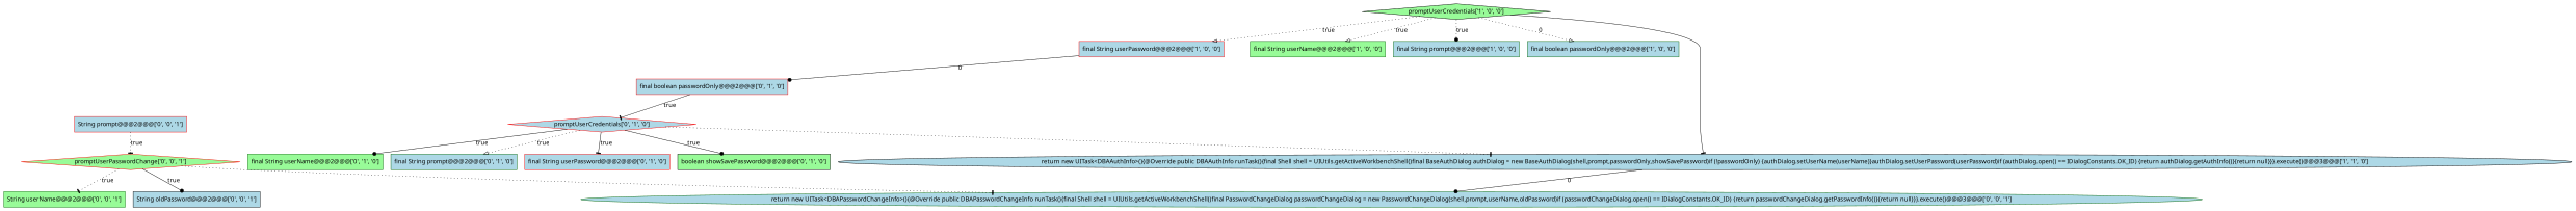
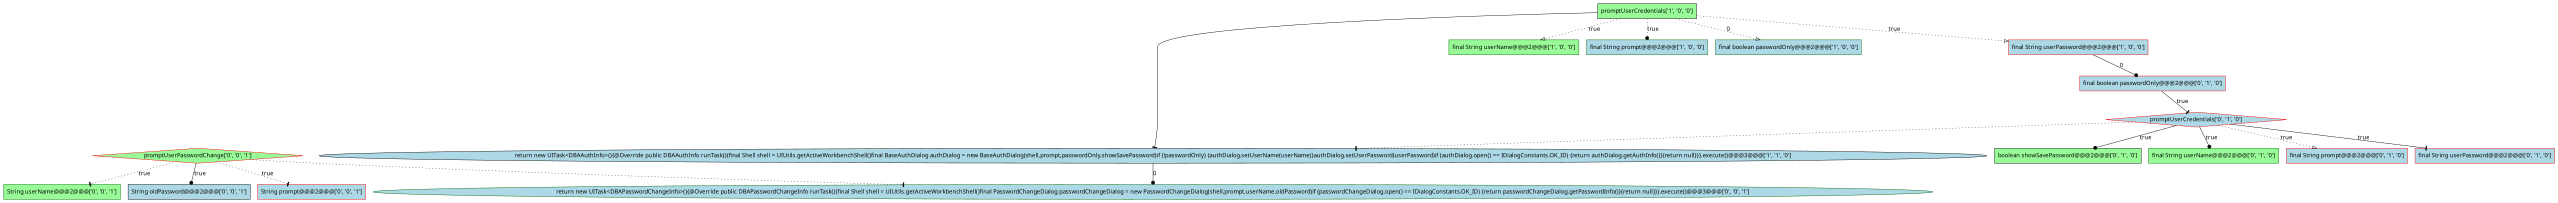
  digraph {
    fontname="Noto Sans"
    node [color=darkgreen fillcolor=lightblue fontname="Noto Sans" shape=box style=filled]
    edge [arrowhead=tee fontname="Noto Sans" style=dotted]
    n1 [color=black label="return new UITask<DBAAuthInfo>(){@Override public DBAAuthInfo runTask(){final Shell shell = UIUtils.getActiveWorkbenchShell()final BaseAuthDialog authDialog = new BaseAuthDialog(shell,prompt,passwordOnly,showSavePassword)if (!passwordOnly) {authDialog.setUserName(userName)}authDialog.setUserPassword(userPassword)if (authDialog.open() == IDialogConstants.OK_ID) {return authDialog.getAuthInfo()}{return null}}}.execute()@@@3@@@['1', '1', '0']" shape=ellipse]
    n2 [label="return new UITask<DBAPasswordChangeInfo>(){@Override public DBAPasswordChangeInfo runTask(){final Shell shell = UIUtils.getActiveWorkbenchShell()final PasswordChangeDialog passwordChangeDialog = new PasswordChangeDialog(shell,prompt,userName,oldPassword)if (passwordChangeDialog.open() == IDialogConstants.OK_ID) {return passwordChangeDialog.getPasswordInfo()}{return null}}}.execute()@@@3@@@['0', '0', '1']" shape=ellipse]
    n3 [color=red fillcolor=palegreen label="promptUserPasswordChange['0', '0', '1']" shape=diamond]
    n4 [fillcolor=palegreen label="String userName@@@2@@@['0', '0', '1']"]
    n5 [color=black label="String oldPassword@@@2@@@['0', '0', '1']"]
    n6 [color=red label="String prompt@@@2@@@['0', '0', '1']"]
    n7 [fillcolor=palegreen label="final String userName@@@2@@@['1', '0', '0']"]
    n8 [label="final String prompt@@@2@@@['1', '0', '0']"]
    n9 [color=black fillcolor=palegreen label="boolean showSavePassword@@@2@@@['0', '1', '0']"]
    n10 [label="final boolean passwordOnly@@@2@@@['1', '0', '0']"]
    n11 [fillcolor=palegreen label="final String userName@@@2@@@['0', '1', '0']"]
    n12 [color=red label="promptUserCredentials['0', '1', '0']" shape=diamond]
-   n13 [label="final String prompt@@@2@@@['0', '1', '0']"]
+   n13 [color=red label="final String prompt@@@2@@@['0', '1', '0']"]
    n14 [color=red label="final String userPassword@@@2@@@['0', '1', '0']"]
    n15 [color=red label="final boolean passwordOnly@@@2@@@['0', '1', '0']"]
-   n16 [color=black fillcolor=palegreen label="promptUserCredentials['1', '0', '0']" shape=diamond]
+   n16 [color=black fillcolor=palegreen label="promptUserCredentials['1', '0', '0']"]
    n17 [color=red label="final String userPassword@@@2@@@['1', '0', '0']"]
    n1 -> n2 [arrowhead=dot label=0 style=solid]
    n3 -> n2
    n3 -> n4 [label=true]
    n3 -> n5 [arrowhead=dot label=true style=solid]
-   n6 -> n3 [label=true]
+   n3 -> n6 [label=true]
    n12 -> n1
    n12 -> n9 [arrowhead=dot label=true style=solid]
    n12 -> n11 [arrowhead=dot label=true style=solid]
    n12 -> n13 [arrowhead=onormal label=true]
    n12 -> n14 [label=true style=solid]
    n15 -> n12 [label=true style=solid]
    n16 -> n1 [style=solid]
    n16 -> n7 [arrowhead=onormal label=true]
    n16 -> n8 [arrowhead=dot label=true]
    n16 -> n10 [arrowhead=onormal label=0]
    n16 -> n17 [arrowhead=onormal label=true]
    n17 -> n15 [arrowhead=dot label=0 style=solid]
  }
